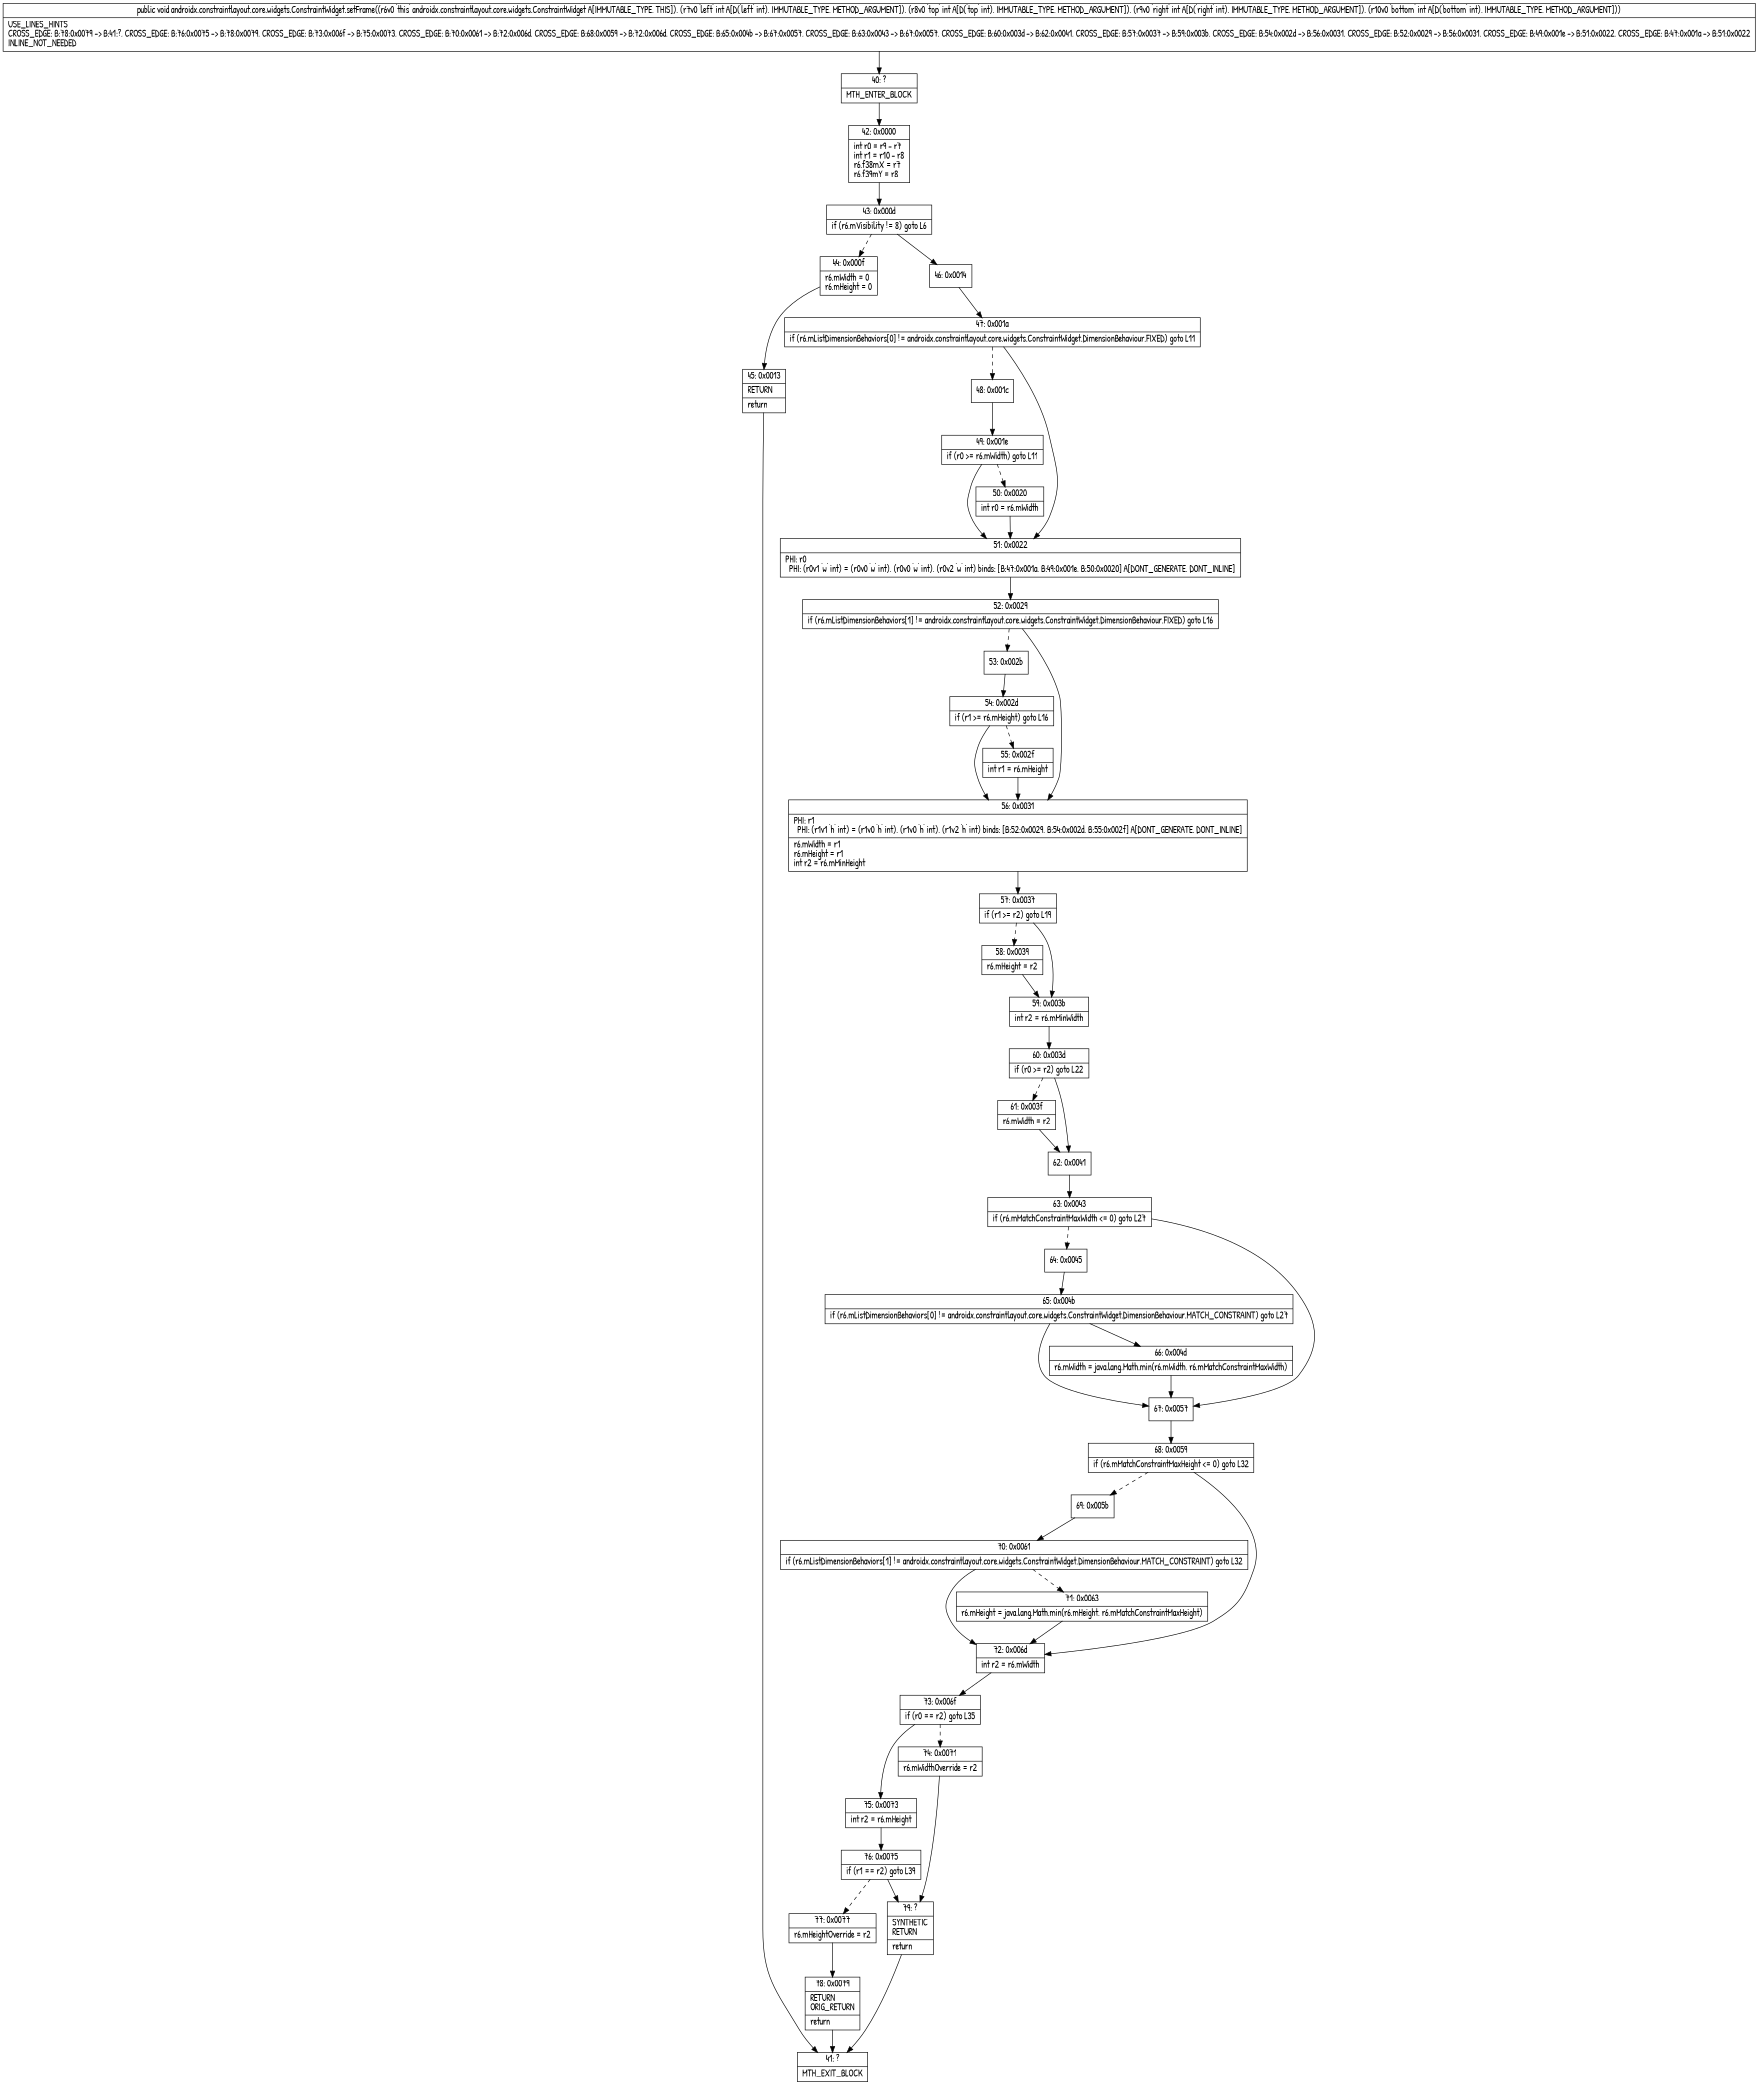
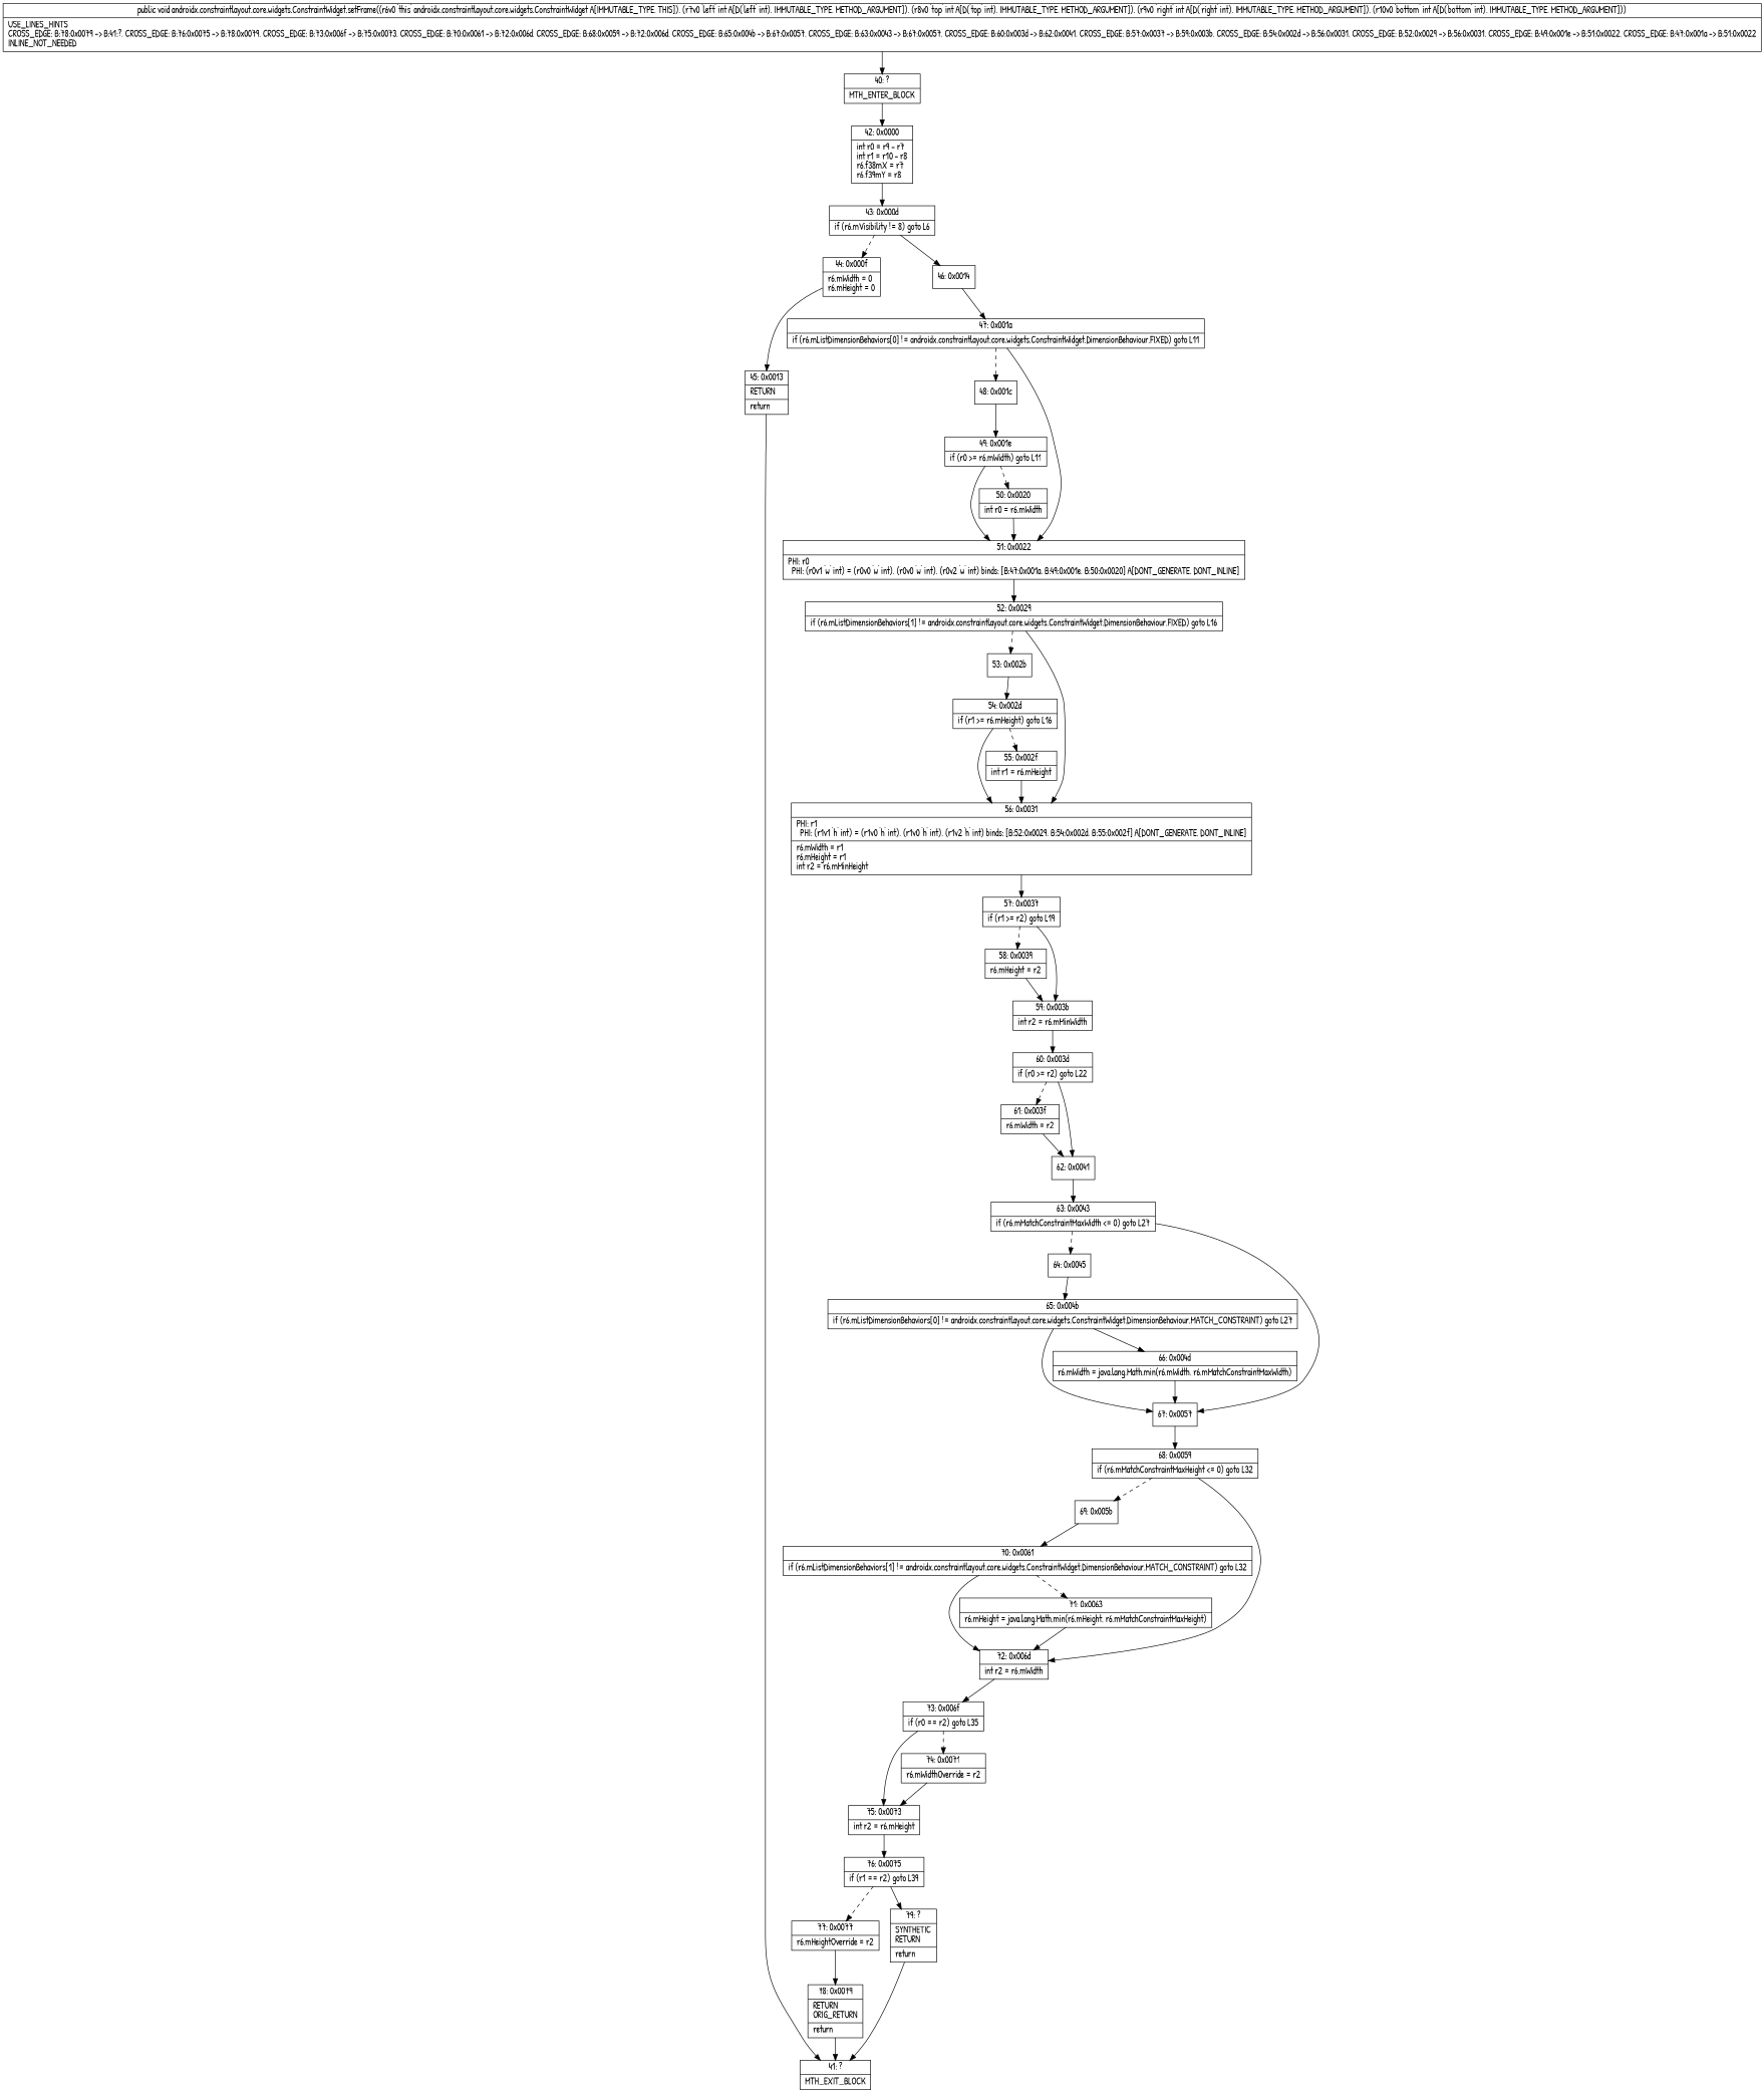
  digraph {
    fontname="Patrick Hand"
    node [fontname="Patrick Hand" shape=record]
    edge [fontname="Patrick Hand"]
    n1 [label="{40\:\ ?|MTH_ENTER_BLOCK\l}"]
    n2 [label="{42\:\ 0x0000|int r0 = r9 \- r7\lint r1 = r10 \- r8\lr6.f38mX = r7\lr6.f39mY = r8\l}"]
    n3 [label="{43\:\ 0x000d|if (r6.mVisibility != 8) goto L6\l}"]
    n4 [label="{44\:\ 0x000f|r6.mWidth = 0\lr6.mHeight = 0\l}"]
    n5 [label="{46\:\ 0x0014}"]
    n6 [label="{45\:\ 0x0013|RETURN\l|return\l}"]
    n7 [label="{47\:\ 0x001a|if (r6.mListDimensionBehaviors[0] != androidx.constraintlayout.core.widgets.ConstraintWidget.DimensionBehaviour.FIXED) goto L11\l}"]
    n8 [label="{41\:\ ?|MTH_EXIT_BLOCK\l}"]
    n9 [label="{48\:\ 0x001c}"]
    n10 [label="{51\:\ 0x0022|PHI: r0 \l  PHI: (r0v1 'w' int) = (r0v0 'w' int), (r0v0 'w' int), (r0v2 'w' int) binds: [B:47:0x001a, B:49:0x001e, B:50:0x0020] A[DONT_GENERATE, DONT_INLINE]\l}"]
    n11 [label="{49\:\ 0x001e|if (r0 \>= r6.mWidth) goto L11\l}"]
    n12 [label="{52\:\ 0x0029|if (r6.mListDimensionBehaviors[1] != androidx.constraintlayout.core.widgets.ConstraintWidget.DimensionBehaviour.FIXED) goto L16\l}"]
    n13 [label="{50\:\ 0x0020|int r0 = r6.mWidth\l}"]
    n14 [label="{53\:\ 0x002b}"]
    n15 [label="{56\:\ 0x0031|PHI: r1 \l  PHI: (r1v1 'h' int) = (r1v0 'h' int), (r1v0 'h' int), (r1v2 'h' int) binds: [B:52:0x0029, B:54:0x002d, B:55:0x002f] A[DONT_GENERATE, DONT_INLINE]\l|r6.mWidth = r1\lr6.mHeight = r1\lint r2 = r6.mMinHeight\l}"]
    n16 [label="{54\:\ 0x002d|if (r1 \>= r6.mHeight) goto L16\l}"]
    n17 [label="{57\:\ 0x0037|if (r1 \>= r2) goto L19\l}"]
    n18 [label="{55\:\ 0x002f|int r1 = r6.mHeight\l}"]
    n19 [label="{58\:\ 0x0039|r6.mHeight = r2\l}"]
    n20 [label="{59\:\ 0x003b|int r2 = r6.mMinWidth\l}"]
    n21 [label="{60\:\ 0x003d|if (r0 \>= r2) goto L22\l}"]
    n22 [label="{61\:\ 0x003f|r6.mWidth = r2\l}"]
    n23 [label="{62\:\ 0x0041}"]
    n24 [label="{63\:\ 0x0043|if (r6.mMatchConstraintMaxWidth \<= 0) goto L27\l}"]
    n25 [label="{64\:\ 0x0045}"]
    n26 [label="{67\:\ 0x0057}"]
    n27 [label="{65\:\ 0x004b|if (r6.mListDimensionBehaviors[0] != androidx.constraintlayout.core.widgets.ConstraintWidget.DimensionBehaviour.MATCH_CONSTRAINT) goto L27\l}"]
    n28 [label="{68\:\ 0x0059|if (r6.mMatchConstraintMaxHeight \<= 0) goto L32\l}"]
    n29 [label="{66\:\ 0x004d|r6.mWidth = java.lang.Math.min(r6.mWidth, r6.mMatchConstraintMaxWidth)\l}"]
    n30 [label="{69\:\ 0x005b}"]
    n31 [label="{72\:\ 0x006d|int r2 = r6.mWidth\l}"]
    n32 [label="{70\:\ 0x0061|if (r6.mListDimensionBehaviors[1] != androidx.constraintlayout.core.widgets.ConstraintWidget.DimensionBehaviour.MATCH_CONSTRAINT) goto L32\l}"]
    n33 [label="{73\:\ 0x006f|if (r0 == r2) goto L35\l}"]
    n34 [label="{71\:\ 0x0063|r6.mHeight = java.lang.Math.min(r6.mHeight, r6.mMatchConstraintMaxHeight)\l}"]
    n35 [label="{74\:\ 0x0071|r6.mWidthOverride = r2\l}"]
    n36 [label="{75\:\ 0x0073|int r2 = r6.mHeight\l}"]
    n37 [label="{76\:\ 0x0075|if (r1 == r2) goto L39\l}"]
    n38 [label="{77\:\ 0x0077|r6.mHeightOverride = r2\l}"]
    n39 [label="{79\:\ ?|SYNTHETIC\lRETURN\l|return\l}"]
    n40 [label="{78\:\ 0x0079|RETURN\lORIG_RETURN\l|return\l}"]
    n41 [label="{public void androidx.constraintlayout.core.widgets.ConstraintWidget.setFrame((r6v0 'this' androidx.constraintlayout.core.widgets.ConstraintWidget A[IMMUTABLE_TYPE, THIS]), (r7v0 'left' int A[D('left' int), IMMUTABLE_TYPE, METHOD_ARGUMENT]), (r8v0 'top' int A[D('top' int), IMMUTABLE_TYPE, METHOD_ARGUMENT]), (r9v0 'right' int A[D('right' int), IMMUTABLE_TYPE, METHOD_ARGUMENT]), (r10v0 'bottom' int A[D('bottom' int), IMMUTABLE_TYPE, METHOD_ARGUMENT]))  | USE_LINES_HINTS\lCROSS_EDGE: B:78:0x0079 \-\> B:41:?, CROSS_EDGE: B:76:0x0075 \-\> B:78:0x0079, CROSS_EDGE: B:73:0x006f \-\> B:75:0x0073, CROSS_EDGE: B:70:0x0061 \-\> B:72:0x006d, CROSS_EDGE: B:68:0x0059 \-\> B:72:0x006d, CROSS_EDGE: B:65:0x004b \-\> B:67:0x0057, CROSS_EDGE: B:63:0x0043 \-\> B:67:0x0057, CROSS_EDGE: B:60:0x003d \-\> B:62:0x0041, CROSS_EDGE: B:57:0x0037 \-\> B:59:0x003b, CROSS_EDGE: B:54:0x002d \-\> B:56:0x0031, CROSS_EDGE: B:52:0x0029 \-\> B:56:0x0031, CROSS_EDGE: B:49:0x001e \-\> B:51:0x0022, CROSS_EDGE: B:47:0x001a \-\> B:51:0x0022\lINLINE_NOT_NEEDED\l}"]
    n1 -> n2
    n2 -> n3
    n3 -> n4 [style=dashed]
    n3 -> n5
    n4 -> n6
    n5 -> n7
    n6 -> n8
    n7 -> n9 [style=dashed]
    n7 -> n10
    n9 -> n11
    n10 -> n12
    n11 -> n10
    n11 -> n13 [style=dashed]
    n12 -> n14 [style=dashed]
    n12 -> n15
    n13 -> n10
    n14 -> n16
    n15 -> n17
    n16 -> n15
    n16 -> n18 [style=dashed]
    n17 -> n19 [style=dashed]
    n17 -> n20
    n18 -> n15
    n19 -> n20
    n20 -> n21
    n21 -> n22 [style=dashed]
    n21 -> n23
    n22 -> n23
    n23 -> n24
    n24 -> n25 [style=dashed]
    n24 -> n26
    n25 -> n27
    n26 -> n28
    n27 -> n26
    n27 -> n29 [style=solid]
    n28 -> n30 [style=dashed]
    n28 -> n31
    n29 -> n26
    n30 -> n32
    n31 -> n33
    n32 -> n31
    n32 -> n34 [style=dashed]
    n33 -> n35 [style=dashed]
    n33 -> n36
    n34 -> n31
-   n35 -> n39
+   n35 -> n36
    n36 -> n37
    n37 -> n38 [style=dashed]
    n37 -> n39
    n38 -> n40
    n39 -> n8
    n40 -> n8
    n41 -> n1
  }
